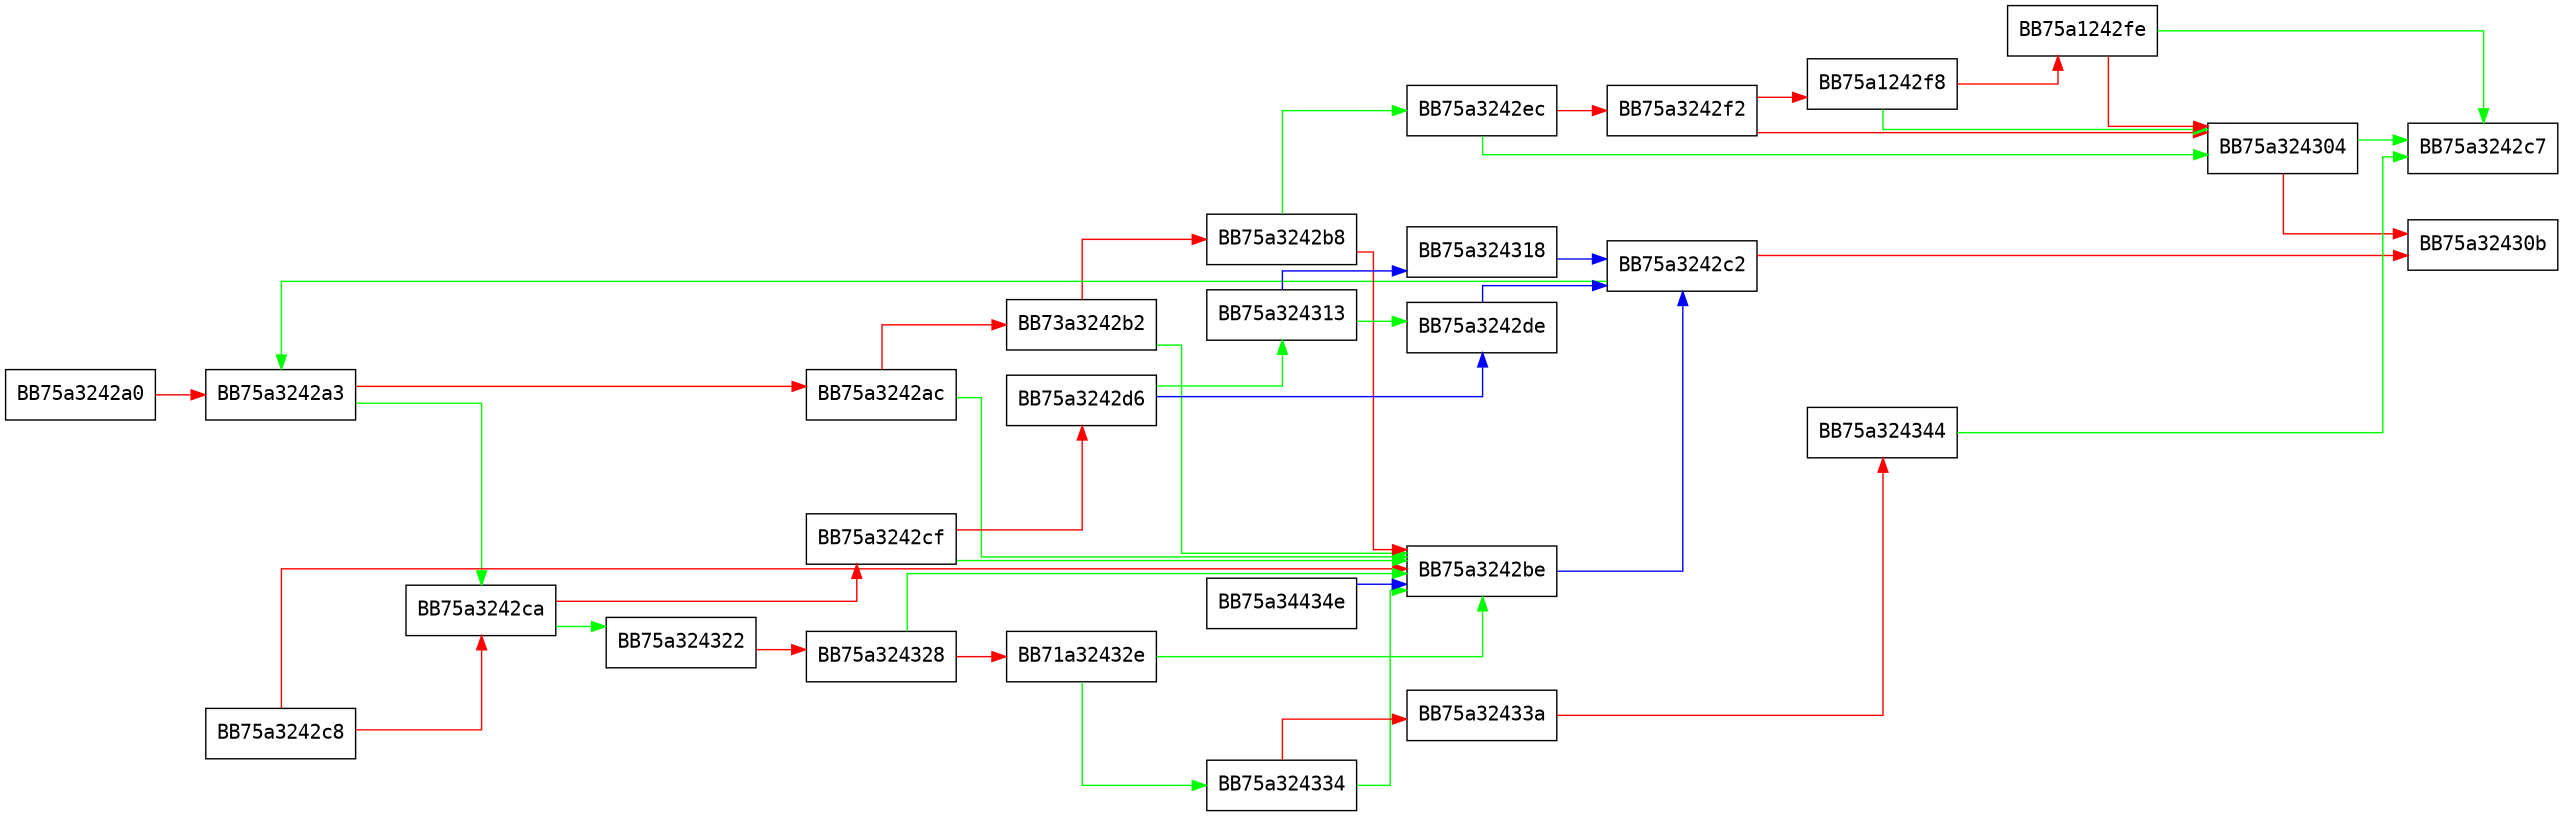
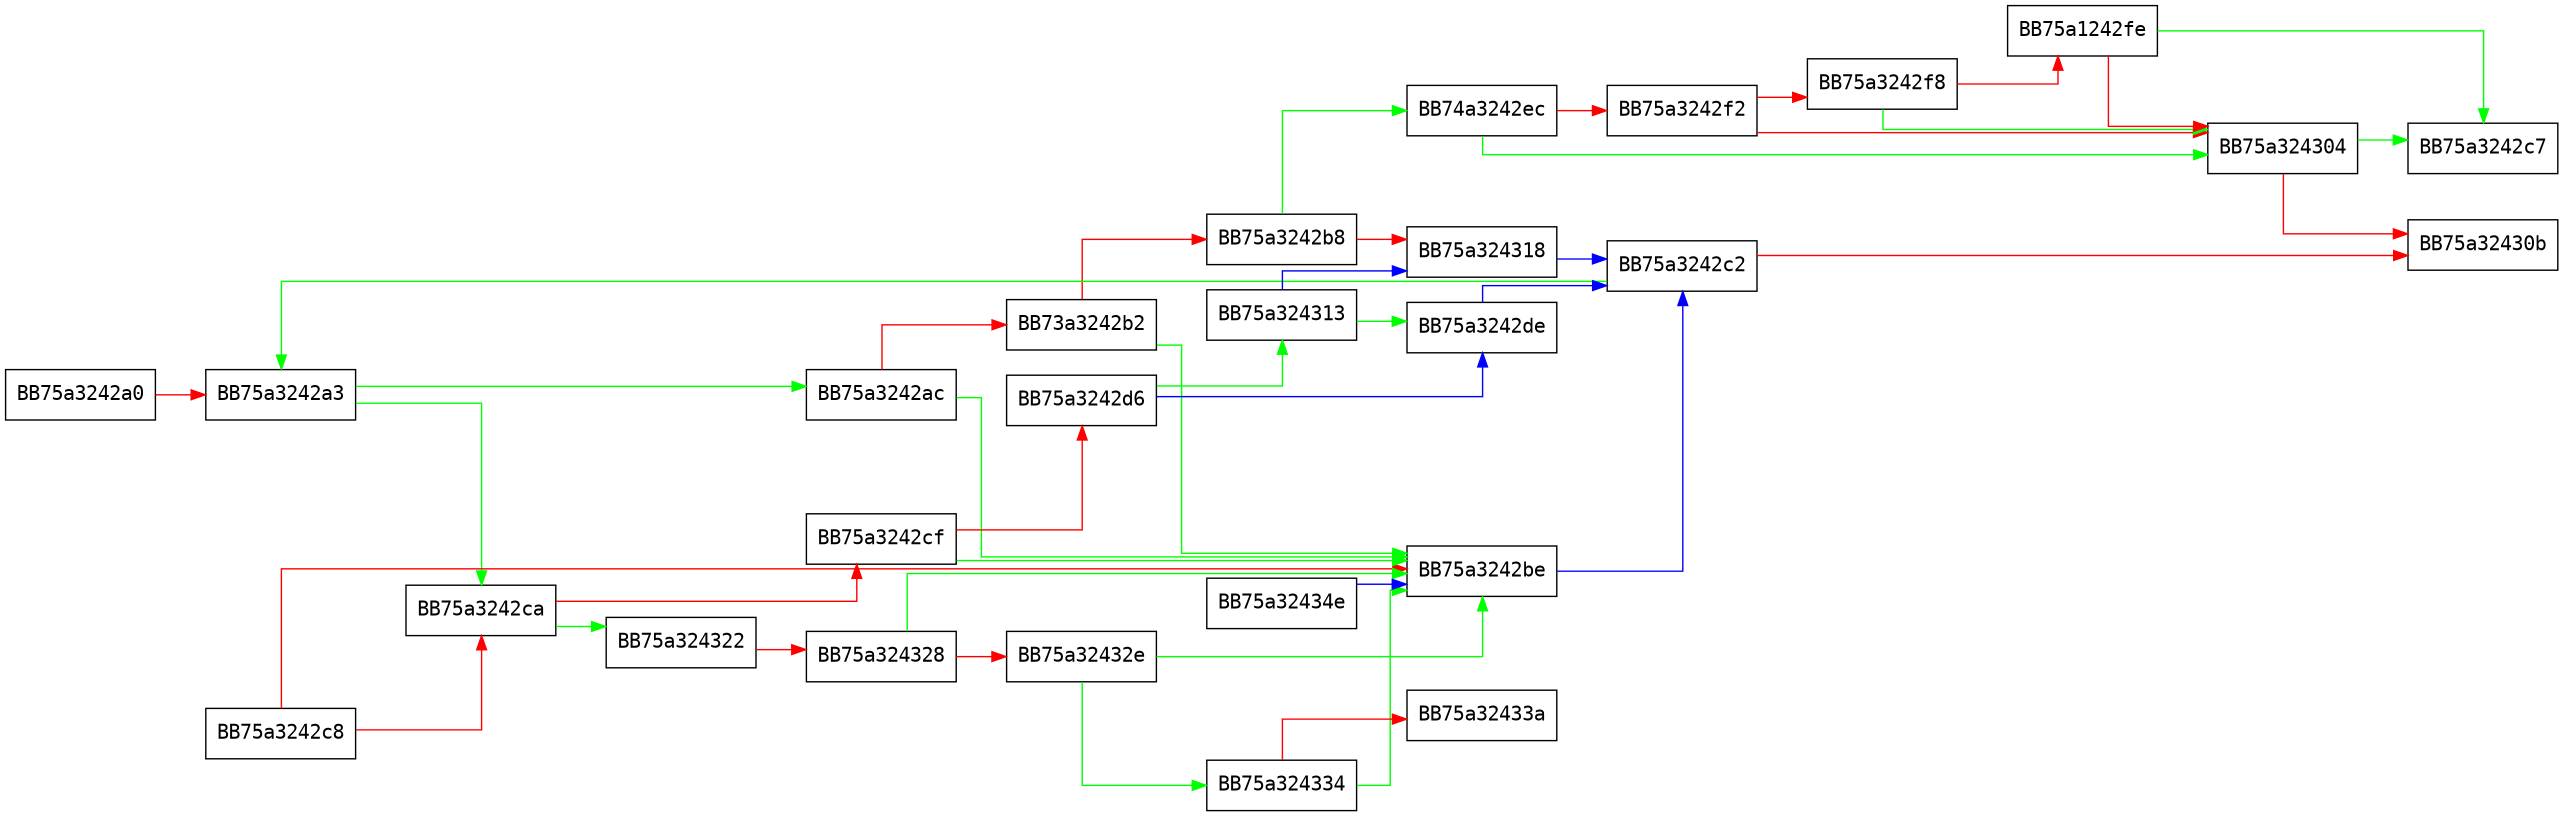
  digraph {
    fontname="DejaVu Sans Mono"
    rankdir=LR
    splines=ortho
    node [fontname="DejaVu Sans Mono" shape=box]
    edge [color=red fontname="DejaVu Sans Mono"]
    BB75a3242a0
    BB75a3242a3
    BB75a3242ac
    BB75a3242ca
    BB75a3242c8
    BB75a3242be
    n7 [label=BB73a3242b2]
    BB75a3242c2
    BB75a324322
    BB75a3242cf
    BB75a3242b8
    BB75a32430b
-   BB75a3242ec
+   BB75a3242ec [label=BB74a3242ec]
    BB75a324304
    BB75a3242f2
    BB75a3242c7
-   BB75a3242f8 [label=BB75a1242f8]
+   BB75a3242f8
    BB75a324328
    BB75a3242d6
-   BB75a32432e [label=BB71a32432e]
+   BB75a32432e
    BB75a324313
    BB75a3242de
    BB75a324318
    n24 [label=BB75a1242fe]
    BB75a324334
    BB75a32433a
-   BB75a324344
-   BB75a32434e [label=BB75a34434e]
+   BB75a32434e
    BB75a3242a0 -> BB75a3242a3
-   BB75a3242a3 -> BB75a3242ac
+   BB75a3242a3 -> BB75a3242ac [color=green]
    BB75a3242a3 -> BB75a3242ca [color=green]
    BB75a3242ac -> BB75a3242be [color=green]
    BB75a3242ac -> n7
    BB75a3242ca -> BB75a324322 [color=green]
    BB75a3242ca -> BB75a3242cf
    BB75a3242c8 -> BB75a3242ca
    BB75a3242c8 -> BB75a3242be
    BB75a3242be -> BB75a3242c2 [color=blue]
    n7 -> BB75a3242be [color=green]
    n7 -> BB75a3242b8
    BB75a3242c2 -> BB75a3242a3 [color=green]
    BB75a3242c2 -> BB75a32430b
    BB75a324322 -> BB75a324328
    BB75a3242cf -> BB75a3242be [color=green]
    BB75a3242cf -> BB75a3242d6
-   BB75a3242b8 -> BB75a3242be
+   BB75a3242b8 -> BB75a324318
    BB75a3242b8 -> BB75a3242ec [color=green]
    BB75a3242ec -> BB75a324304 [color=green]
    BB75a3242ec -> BB75a3242f2
    BB75a324304 -> BB75a32430b
    BB75a324304 -> BB75a3242c7 [color=green]
    BB75a3242f2 -> BB75a324304
    BB75a3242f2 -> BB75a3242f8
    BB75a3242f8 -> BB75a324304 [color=green]
    BB75a3242f8 -> n24
    BB75a324328 -> BB75a3242be [color=green]
    BB75a324328 -> BB75a32432e
    BB75a3242d6 -> BB75a324313 [color=green]
    BB75a3242d6 -> BB75a3242de [color=blue]
    BB75a32432e -> BB75a3242be [color=green]
    BB75a32432e -> BB75a324334 [color=green]
    BB75a324313 -> BB75a3242de [color=green]
    BB75a324313 -> BB75a324318 [color=blue]
    BB75a3242de -> BB75a3242c2 [color=blue]
    BB75a324318 -> BB75a3242c2 [color=blue]
    n24 -> BB75a324304
    n24 -> BB75a3242c7 [color=green]
    BB75a324334 -> BB75a3242be [color=green]
    BB75a324334 -> BB75a32433a
-   BB75a32433a -> BB75a324344
-   BB75a324344 -> BB75a3242c7 [color=green]
    BB75a32434e -> BB75a3242be [color=blue]
  }
